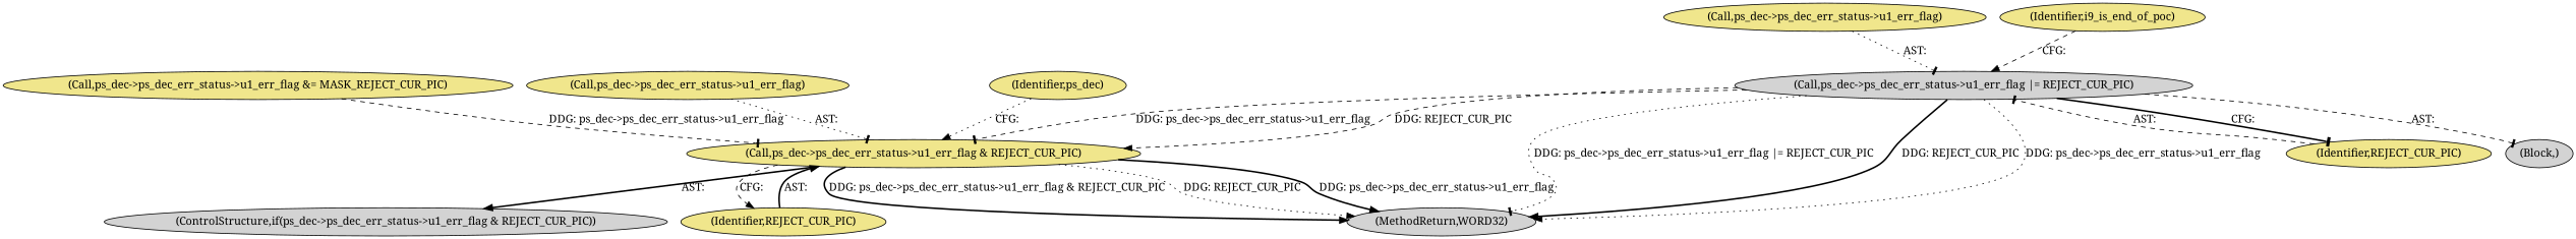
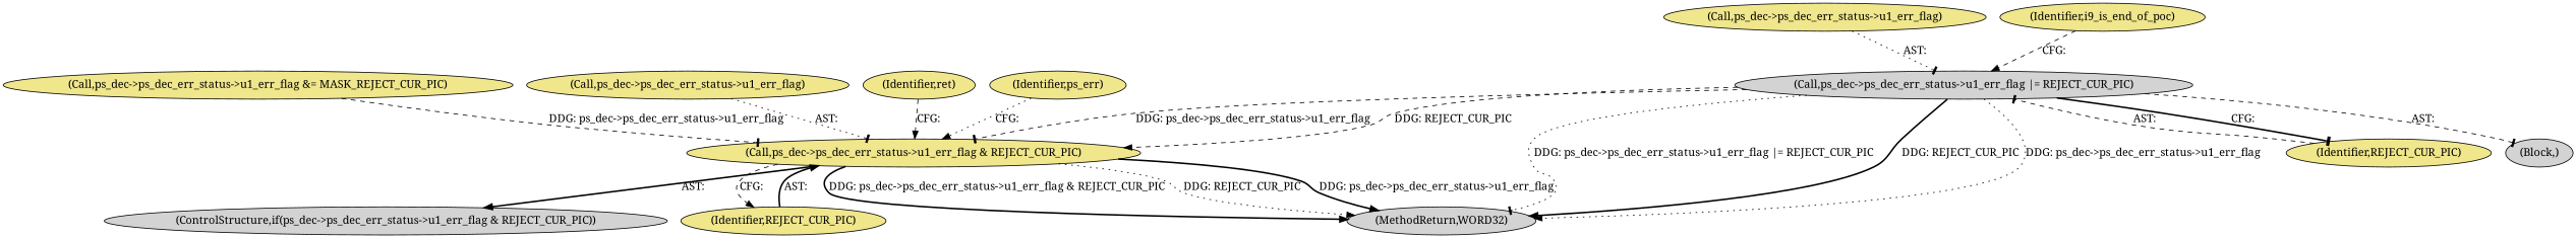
  digraph {
    fontname="Noto Serif"
    node [fillcolor=khaki fontname="Noto Serif" style=filled]
    edge [arrowhead=normal fontname="Noto Serif" style=dashed]
    n1 [fillcolor=lightgrey label="(Call,ps_dec->ps_dec_err_status->u1_err_flag |= REJECT_CUR_PIC)"]
    n2 [label="(Call,ps_dec->ps_dec_err_status->u1_err_flag & REJECT_CUR_PIC)"]
    n3 [fillcolor=lightgrey label="(Block,)"]
    n4 [label="(Identifier,REJECT_CUR_PIC)"]
    n5 [fillcolor=lightgrey label="(MethodReturn,WORD32)"]
    n6 [fillcolor=lightgrey label="(ControlStructure,if(ps_dec->ps_dec_err_status->u1_err_flag & REJECT_CUR_PIC))"]
    n7 [label="(Identifier,REJECT_CUR_PIC)"]
    n8 [label="(Call,ps_dec->ps_dec_err_status->u1_err_flag)"]
    n9 [label="(Call,ps_dec->ps_dec_err_status->u1_err_flag &= MASK_REJECT_CUR_PIC)"]
    n10 [label="(Call,ps_dec->ps_dec_err_status->u1_err_flag)"]
    n11 [label="(Identifier,i9_is_end_of_poc)"]
-   n13 [label="(Identifier,ps_dec)"]
+   n12 [label="(Identifier,ret)"]
+   n13 [label="(Identifier,ps_err)"]
    n1 -> n2 [arrowhead=tee label="DDG: ps_dec->ps_dec_err_status->u1_err_flag"]
    n1 -> n2 [label="DDG: REJECT_CUR_PIC"]
    n1 -> n3 [arrowhead=tee label="AST: "]
    n1 -> n4 [arrowhead=tee label="CFG: " style=bold]
    n1 -> n5 [arrowhead=tee label="DDG: ps_dec->ps_dec_err_status->u1_err_flag |= REJECT_CUR_PIC" style=dotted]
    n1 -> n5 [label="DDG: REJECT_CUR_PIC" style=bold]
    n1 -> n5 [label="DDG: ps_dec->ps_dec_err_status->u1_err_flag" style=dotted]
    n2 -> n5 [label="DDG: ps_dec->ps_dec_err_status->u1_err_flag & REJECT_CUR_PIC" style=bold]
    n2 -> n5 [label="DDG: REJECT_CUR_PIC" style=dotted]
    n2 -> n5 [label="DDG: ps_dec->ps_dec_err_status->u1_err_flag" style=bold]
    n2 -> n6 [label="AST: " style=bold]
    n2 -> n7 [label="CFG: "]
    n4 -> n1 [arrowhead=tee label="AST: "]
    n7 -> n2 [label="AST: " style=bold]
    n8 -> n1 [arrowhead=tee label="AST: " style=dotted]
    n9 -> n2 [arrowhead=tee label="DDG: ps_dec->ps_dec_err_status->u1_err_flag"]
    n10 -> n2 [arrowhead=tee label="AST: " style=dotted]
    n11 -> n1 [label="CFG: "]
+   n12 -> n2 [label="CFG: "]
    n13 -> n2 [label="CFG: " style=dotted]
  }
